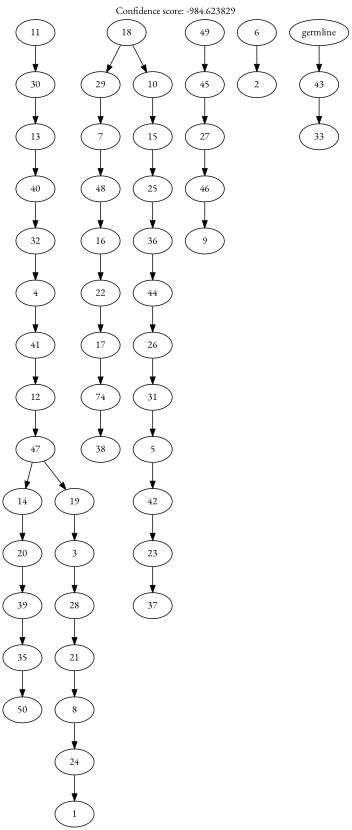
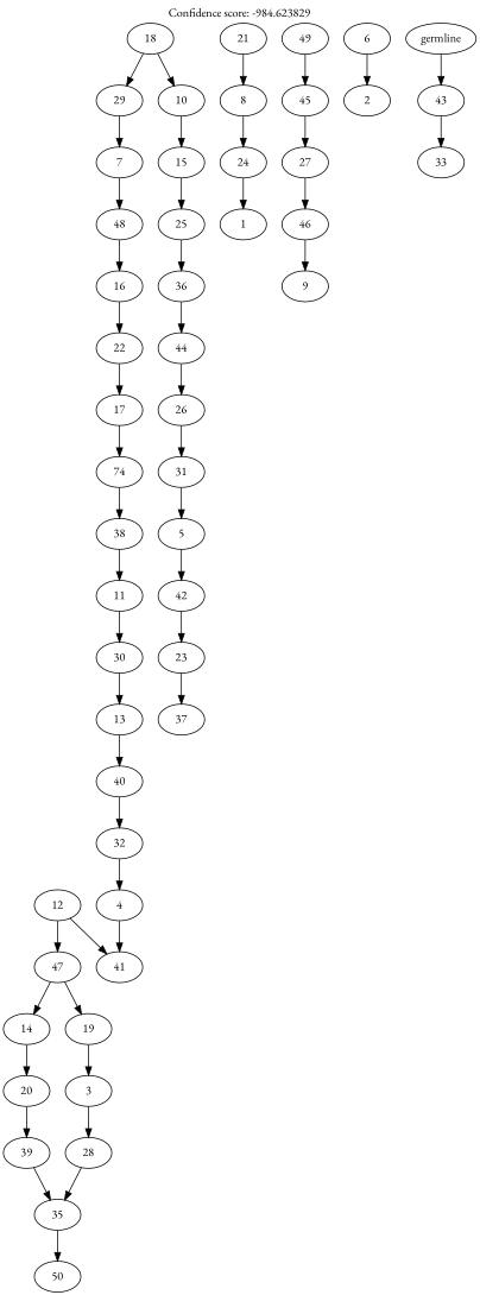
  digraph {
    fontname="EB Garamond"
    label="Confidence score: -984.623829"
    labelloc=t
    node [fontname="EB Garamond"]
    edge [fontname="EB Garamond"]
    n1 [label=35]
    n2 [label=50]
    n3 [label=39]
    n4 [label=20]
    n5 [label=14]
    n6 [label=24]
    n7 [label=1]
    n8 [label=8]
    n9 [label=21]
    n10 [label=28]
    n11 [label=3]
    n12 [label=19]
    n13 [label=47]
    n14 [label=12]
    n15 [label=41]
    n16 [label=4]
    n17 [label=32]
    n18 [label=40]
    n19 [label=13]
    n20 [label=30]
    n21 [label=11]
    n22 [label=38]
    n23 [label=74]
    n24 [label=17]
    n25 [label=22]
    n26 [label=16]
    n27 [label=48]
    n28 [label=7]
    n29 [label=29]
    n30 [label=23]
    n31 [label=37]
    n32 [label=42]
    n33 [label=5]
    n34 [label=31]
    n35 [label=26]
    n36 [label=44]
    n37 [label=36]
    n38 [label=25]
    n39 [label=46]
    n40 [label=9]
    n41 [label=27]
    n42 [label=45]
    n43 [label=49]
    n44 [label=2]
    n45 [label=6]
    n46 [label=15]
    n47 [label=10]
    n48 [label=18]
    n49 [label=33]
    n50 [label=43]
    n51 [label=germline]
    n1 -> n2
    n3 -> n1
    n4 -> n3
    n5 -> n4
    n6 -> n7
    n8 -> n6
    n9 -> n8
-   n10 -> n9
+   n10 -> n1
    n11 -> n10
    n12 -> n11
    n13 -> n5
    n13 -> n12
    n14 -> n13
-   n15 -> n14
+   n14 -> n15
    n16 -> n15
    n17 -> n16
    n18 -> n17
    n19 -> n18
    n20 -> n19
    n21 -> n20
+   n22 -> n21
    n23 -> n22
    n24 -> n23
    n25 -> n24
    n26 -> n25
    n27 -> n26
    n28 -> n27
    n29 -> n28
    n30 -> n31
    n32 -> n30
    n33 -> n32
    n34 -> n33
    n35 -> n34
    n36 -> n35
    n37 -> n36
    n38 -> n37
    n39 -> n40
    n41 -> n39
    n42 -> n41
    n43 -> n42
    n45 -> n44
    n46 -> n38
    n47 -> n46
    n48 -> n29
    n48 -> n47
    n50 -> n49
    n51 -> n50
  }
